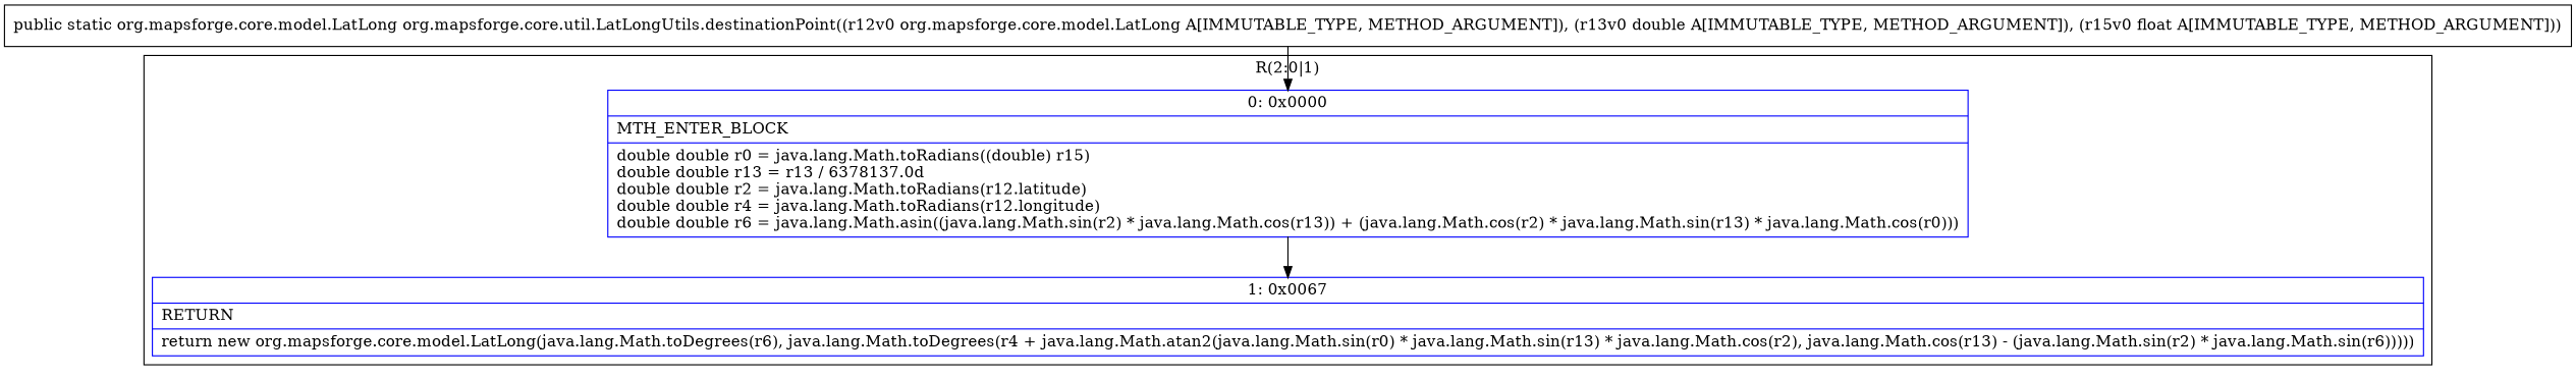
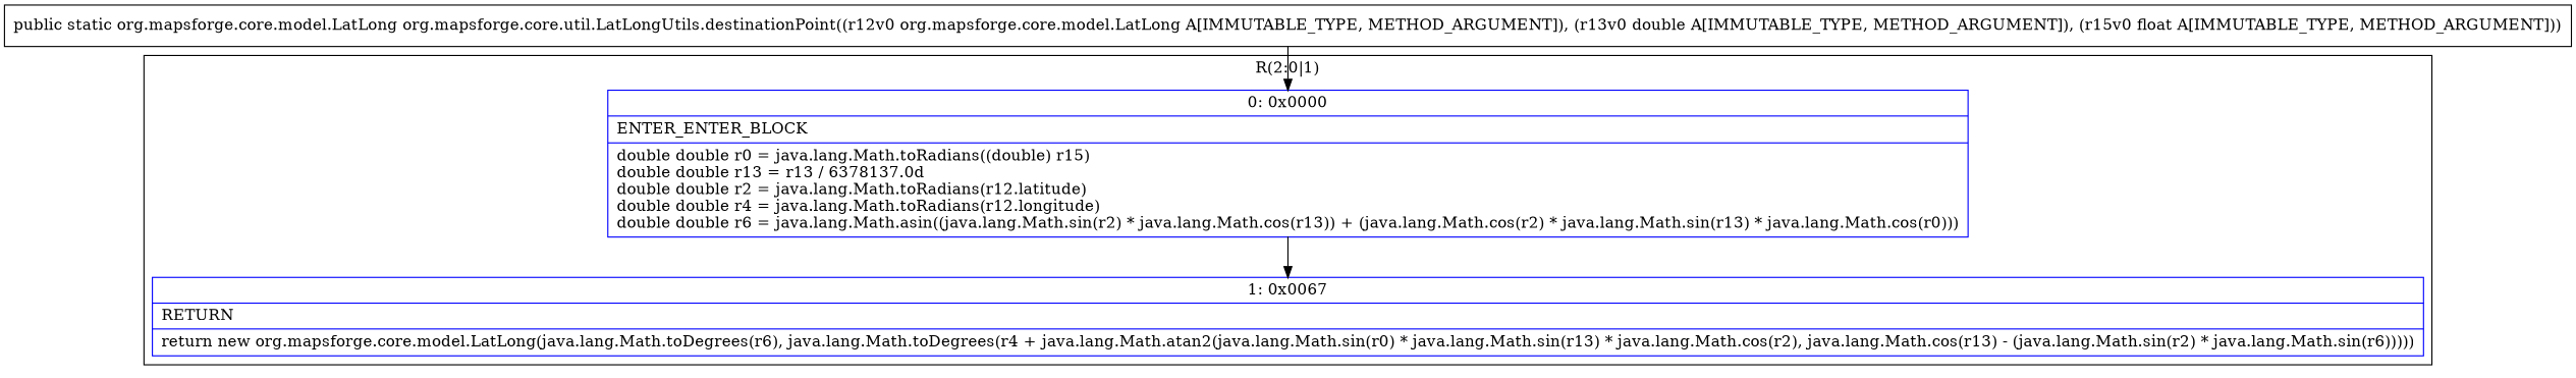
  digraph {
    node [color=blue shape=record]
-   n1 [label="{0\:\ 0x0000|MTH_ENTER_BLOCK\l|double double r0 = java.lang.Math.toRadians((double) r15)\ldouble double r13 = r13 \/ 6378137.0d\ldouble double r2 = java.lang.Math.toRadians(r12.latitude)\ldouble double r4 = java.lang.Math.toRadians(r12.longitude)\ldouble double r6 = java.lang.Math.asin((java.lang.Math.sin(r2) * java.lang.Math.cos(r13)) + (java.lang.Math.cos(r2) * java.lang.Math.sin(r13) * java.lang.Math.cos(r0)))\l}"]
+   n1 [label="{0\:\ 0x0000|ENTER_ENTER_BLOCK\l|double double r0 = java.lang.Math.toRadians((double) r15)\ldouble double r13 = r13 \/ 6378137.0d\ldouble double r2 = java.lang.Math.toRadians(r12.latitude)\ldouble double r4 = java.lang.Math.toRadians(r12.longitude)\ldouble double r6 = java.lang.Math.asin((java.lang.Math.sin(r2) * java.lang.Math.cos(r13)) + (java.lang.Math.cos(r2) * java.lang.Math.sin(r13) * java.lang.Math.cos(r0)))\l}"]
    n2 [label="{1\:\ 0x0067|RETURN\l|return new org.mapsforge.core.model.LatLong(java.lang.Math.toDegrees(r6), java.lang.Math.toDegrees(r4 + java.lang.Math.atan2(java.lang.Math.sin(r0) * java.lang.Math.sin(r13) * java.lang.Math.cos(r2), java.lang.Math.cos(r13) \- (java.lang.Math.sin(r2) * java.lang.Math.sin(r6)))))\l}"]
    n3 [label="{public static org.mapsforge.core.model.LatLong org.mapsforge.core.util.LatLongUtils.destinationPoint((r12v0 org.mapsforge.core.model.LatLong A[IMMUTABLE_TYPE, METHOD_ARGUMENT]), (r13v0 double A[IMMUTABLE_TYPE, METHOD_ARGUMENT]), (r15v0 float A[IMMUTABLE_TYPE, METHOD_ARGUMENT])) }" color=""]
    subgraph cluster_1 {
      label="R(2:0|1)"
      n1
      n2
    }
    n1 -> n2
    n3 -> n1
  }
